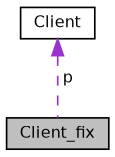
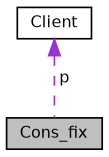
  digraph {
    node [color=black fontname=Helvetica fontsize=10 shape=record style=filled]
-   n1 [fillcolor=grey75 fontcolor=black height=0.2 label=Client_fix width=0.4]
+   n1 [fillcolor=grey75 fontcolor=black height=0.2 label=Cons_fix width=0.4]
    n2 [fillcolor=white height=0.2 label=Client width=0.4]
    n2 -> n1 [color=darkorchid3 dir=back fontname=Helvetica fontsize=10 label=" p" labelfontname=Helvetica labelfontsize=10 style=dashed]
  }
